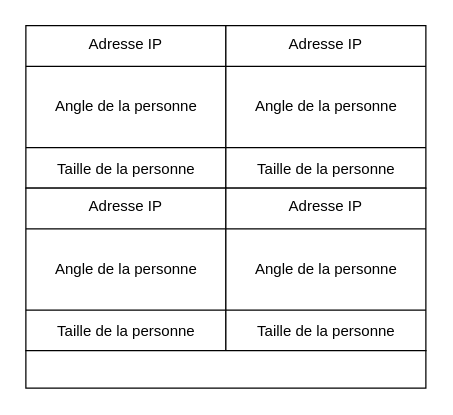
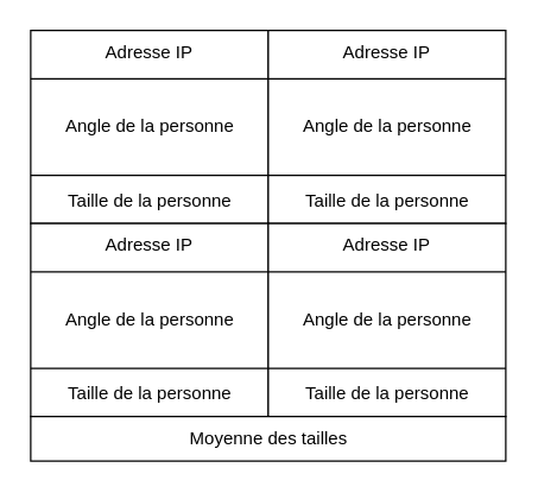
  <mxCell id="0" />
  <mxCell id="1" parent="0" />
  <mxCell id="2" value="" style="rounded=0;whiteSpace=wrap;html=1;" vertex="1" parent="1"><mxGeometry x="20" y="20" width="160" height="130" as="geometry" /></mxCell>
  <mxCell id="3" value="" style="endArrow=none;html=1;rounded=0;entryX=1;entryY=0.25;entryDx=0;entryDy=0;exitX=0;exitY=0.25;exitDx=0;exitDy=0;" edge="1" parent="1" source="2" target="2"><mxGeometry width="50" height="50" relative="1" as="geometry"><mxPoint x="20" y="50" as="sourcePoint" /><mxPoint x="0" y="150" as="targetPoint" /></mxGeometry></mxCell>
  <mxCell id="4" value="Adresse IP" style="text;html=1;align=center;verticalAlign=middle;whiteSpace=wrap;rounded=0;" vertex="1" parent="1"><mxGeometry x="45" y="20" width="110" height="30" as="geometry" /></mxCell>
  <mxCell id="5" value="Angle de la personne" style="text;html=1;align=center;verticalAlign=middle;whiteSpace=wrap;rounded=0;" vertex="1" parent="1"><mxGeometry x="37.5" y="70" width="125" height="30" as="geometry" /></mxCell>
  <mxCell id="6" value="" style="endArrow=none;html=1;rounded=0;entryX=1;entryY=0.75;entryDx=0;entryDy=0;exitX=0;exitY=0.75;exitDx=0;exitDy=0;" edge="1" parent="1" source="2" target="2"><mxGeometry width="50" height="50" relative="1" as="geometry"><mxPoint x="30" y="63" as="sourcePoint" /><mxPoint x="190" y="63" as="targetPoint" /></mxGeometry></mxCell>
  <mxCell id="7" value="Taille de la personne" style="text;html=1;align=center;verticalAlign=middle;whiteSpace=wrap;rounded=0;" vertex="1" parent="1"><mxGeometry x="37.5" y="120" width="125" height="30" as="geometry" /></mxCell>
  <mxCell id="8" value="" style="rounded=0;whiteSpace=wrap;html=1;" vertex="1" parent="1"><mxGeometry x="180" y="20" width="160" height="130" as="geometry" /></mxCell>
  <mxCell id="9" value="" style="endArrow=none;html=1;rounded=0;entryX=1;entryY=0.25;entryDx=0;entryDy=0;exitX=0;exitY=0.25;exitDx=0;exitDy=0;" edge="1" parent="1" source="8" target="8"><mxGeometry width="50" height="50" relative="1" as="geometry"><mxPoint x="180" y="50" as="sourcePoint" /><mxPoint x="160" y="150" as="targetPoint" /></mxGeometry></mxCell>
  <mxCell id="10" value="Adresse IP" style="text;html=1;align=center;verticalAlign=middle;whiteSpace=wrap;rounded=0;" vertex="1" parent="1"><mxGeometry x="205" y="20" width="110" height="30" as="geometry" /></mxCell>
  <mxCell id="11" value="Angle de la personne" style="text;html=1;align=center;verticalAlign=middle;whiteSpace=wrap;rounded=0;" vertex="1" parent="1"><mxGeometry x="197.5" y="70" width="125" height="30" as="geometry" /></mxCell>
  <mxCell id="12" value="" style="endArrow=none;html=1;rounded=0;entryX=1;entryY=0.75;entryDx=0;entryDy=0;exitX=0;exitY=0.75;exitDx=0;exitDy=0;" edge="1" parent="1" source="8" target="8"><mxGeometry width="50" height="50" relative="1" as="geometry"><mxPoint x="190" y="63" as="sourcePoint" /><mxPoint x="350" y="63" as="targetPoint" /></mxGeometry></mxCell>
  <mxCell id="13" value="Taille de la personne" style="text;html=1;align=center;verticalAlign=middle;whiteSpace=wrap;rounded=0;" vertex="1" parent="1"><mxGeometry x="197.5" y="120" width="125" height="30" as="geometry" /></mxCell>
  <mxCell id="14" value="" style="rounded=0;whiteSpace=wrap;html=1;" vertex="1" parent="1"><mxGeometry x="20" y="150" width="160" height="130" as="geometry" /></mxCell>
  <mxCell id="15" value="" style="endArrow=none;html=1;rounded=0;entryX=1;entryY=0.25;entryDx=0;entryDy=0;exitX=0;exitY=0.25;exitDx=0;exitDy=0;" edge="1" parent="1" source="14" target="14"><mxGeometry width="50" height="50" relative="1" as="geometry"><mxPoint x="20" y="180" as="sourcePoint" /><mxPoint x="0" y="280" as="targetPoint" /></mxGeometry></mxCell>
  <mxCell id="16" value="Adresse IP" style="text;html=1;align=center;verticalAlign=middle;whiteSpace=wrap;rounded=0;" vertex="1" parent="1"><mxGeometry x="45" y="150" width="110" height="30" as="geometry" /></mxCell>
  <mxCell id="17" value="Angle de la personne" style="text;html=1;align=center;verticalAlign=middle;whiteSpace=wrap;rounded=0;" vertex="1" parent="1"><mxGeometry x="37.5" y="200" width="125" height="30" as="geometry" /></mxCell>
  <mxCell id="18" value="" style="endArrow=none;html=1;rounded=0;entryX=1;entryY=0.75;entryDx=0;entryDy=0;exitX=0;exitY=0.75;exitDx=0;exitDy=0;" edge="1" parent="1" source="14" target="14"><mxGeometry width="50" height="50" relative="1" as="geometry"><mxPoint x="30" y="193" as="sourcePoint" /><mxPoint x="190" y="193" as="targetPoint" /></mxGeometry></mxCell>
  <mxCell id="19" value="Taille de la personne" style="text;html=1;align=center;verticalAlign=middle;whiteSpace=wrap;rounded=0;" vertex="1" parent="1"><mxGeometry x="37.5" y="250" width="125" height="30" as="geometry" /></mxCell>
  <mxCell id="20" value="" style="rounded=0;whiteSpace=wrap;html=1;" vertex="1" parent="1"><mxGeometry x="180" y="150" width="160" height="130" as="geometry" /></mxCell>
  <mxCell id="21" value="" style="endArrow=none;html=1;rounded=0;entryX=1;entryY=0.25;entryDx=0;entryDy=0;exitX=0;exitY=0.25;exitDx=0;exitDy=0;" edge="1" parent="1" source="20" target="20"><mxGeometry width="50" height="50" relative="1" as="geometry"><mxPoint x="180" y="180" as="sourcePoint" /><mxPoint x="160" y="280" as="targetPoint" /></mxGeometry></mxCell>
  <mxCell id="22" value="Adresse IP" style="text;html=1;align=center;verticalAlign=middle;whiteSpace=wrap;rounded=0;" vertex="1" parent="1"><mxGeometry x="205" y="150" width="110" height="30" as="geometry" /></mxCell>
  <mxCell id="23" value="Angle de la personne" style="text;html=1;align=center;verticalAlign=middle;whiteSpace=wrap;rounded=0;" vertex="1" parent="1"><mxGeometry x="197.5" y="200" width="125" height="30" as="geometry" /></mxCell>
  <mxCell id="24" value="" style="endArrow=none;html=1;rounded=0;entryX=1;entryY=0.75;entryDx=0;entryDy=0;exitX=0;exitY=0.75;exitDx=0;exitDy=0;" edge="1" parent="1" source="20" target="20"><mxGeometry width="50" height="50" relative="1" as="geometry"><mxPoint x="190" y="193" as="sourcePoint" /><mxPoint x="350" y="193" as="targetPoint" /></mxGeometry></mxCell>
  <mxCell id="25" value="Taille de la personne" style="text;html=1;align=center;verticalAlign=middle;whiteSpace=wrap;rounded=0;" vertex="1" parent="1"><mxGeometry x="197.5" y="250" width="125" height="30" as="geometry" /></mxCell>
  <mxCell id="26" value="" style="rounded=0;whiteSpace=wrap;html=1;" vertex="1" parent="1"><mxGeometry x="20" y="280" width="320" height="30" as="geometry" /></mxCell>
+ <mxCell id="27" value="Moyenne des tailles" style="text;html=1;align=center;verticalAlign=middle;whiteSpace=wrap;rounded=0;" vertex="1" parent="1"><mxGeometry x="117.5" y="280" width="125" height="30" as="geometry" /></mxCell>
